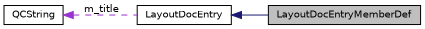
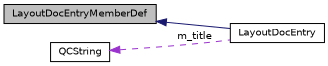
  digraph {
    rankdir=LR
    node [color=black fillcolor=white fontname=Helvetica fontsize=10 shape=record style=filled]
    edge [dir=back fontname=Helvetica fontsize=10 labelfontname=Helvetica labelfontsize=10]
    n1 [fillcolor=grey75 fontcolor=black height=0.2 label=LayoutDocEntryMemberDef width=0.4]
    n2 [height=0.2 label=LayoutDocEntry width=0.4]
    n3 [height=0.2 label=QCString width=0.4]
-   n2 -> n1 [color=midnightblue style=solid]
+   n1 -> n2 [color=midnightblue style=solid]
    n3 -> n2 [color=darkorchid3 label=" m_title" style=dashed]
  }
